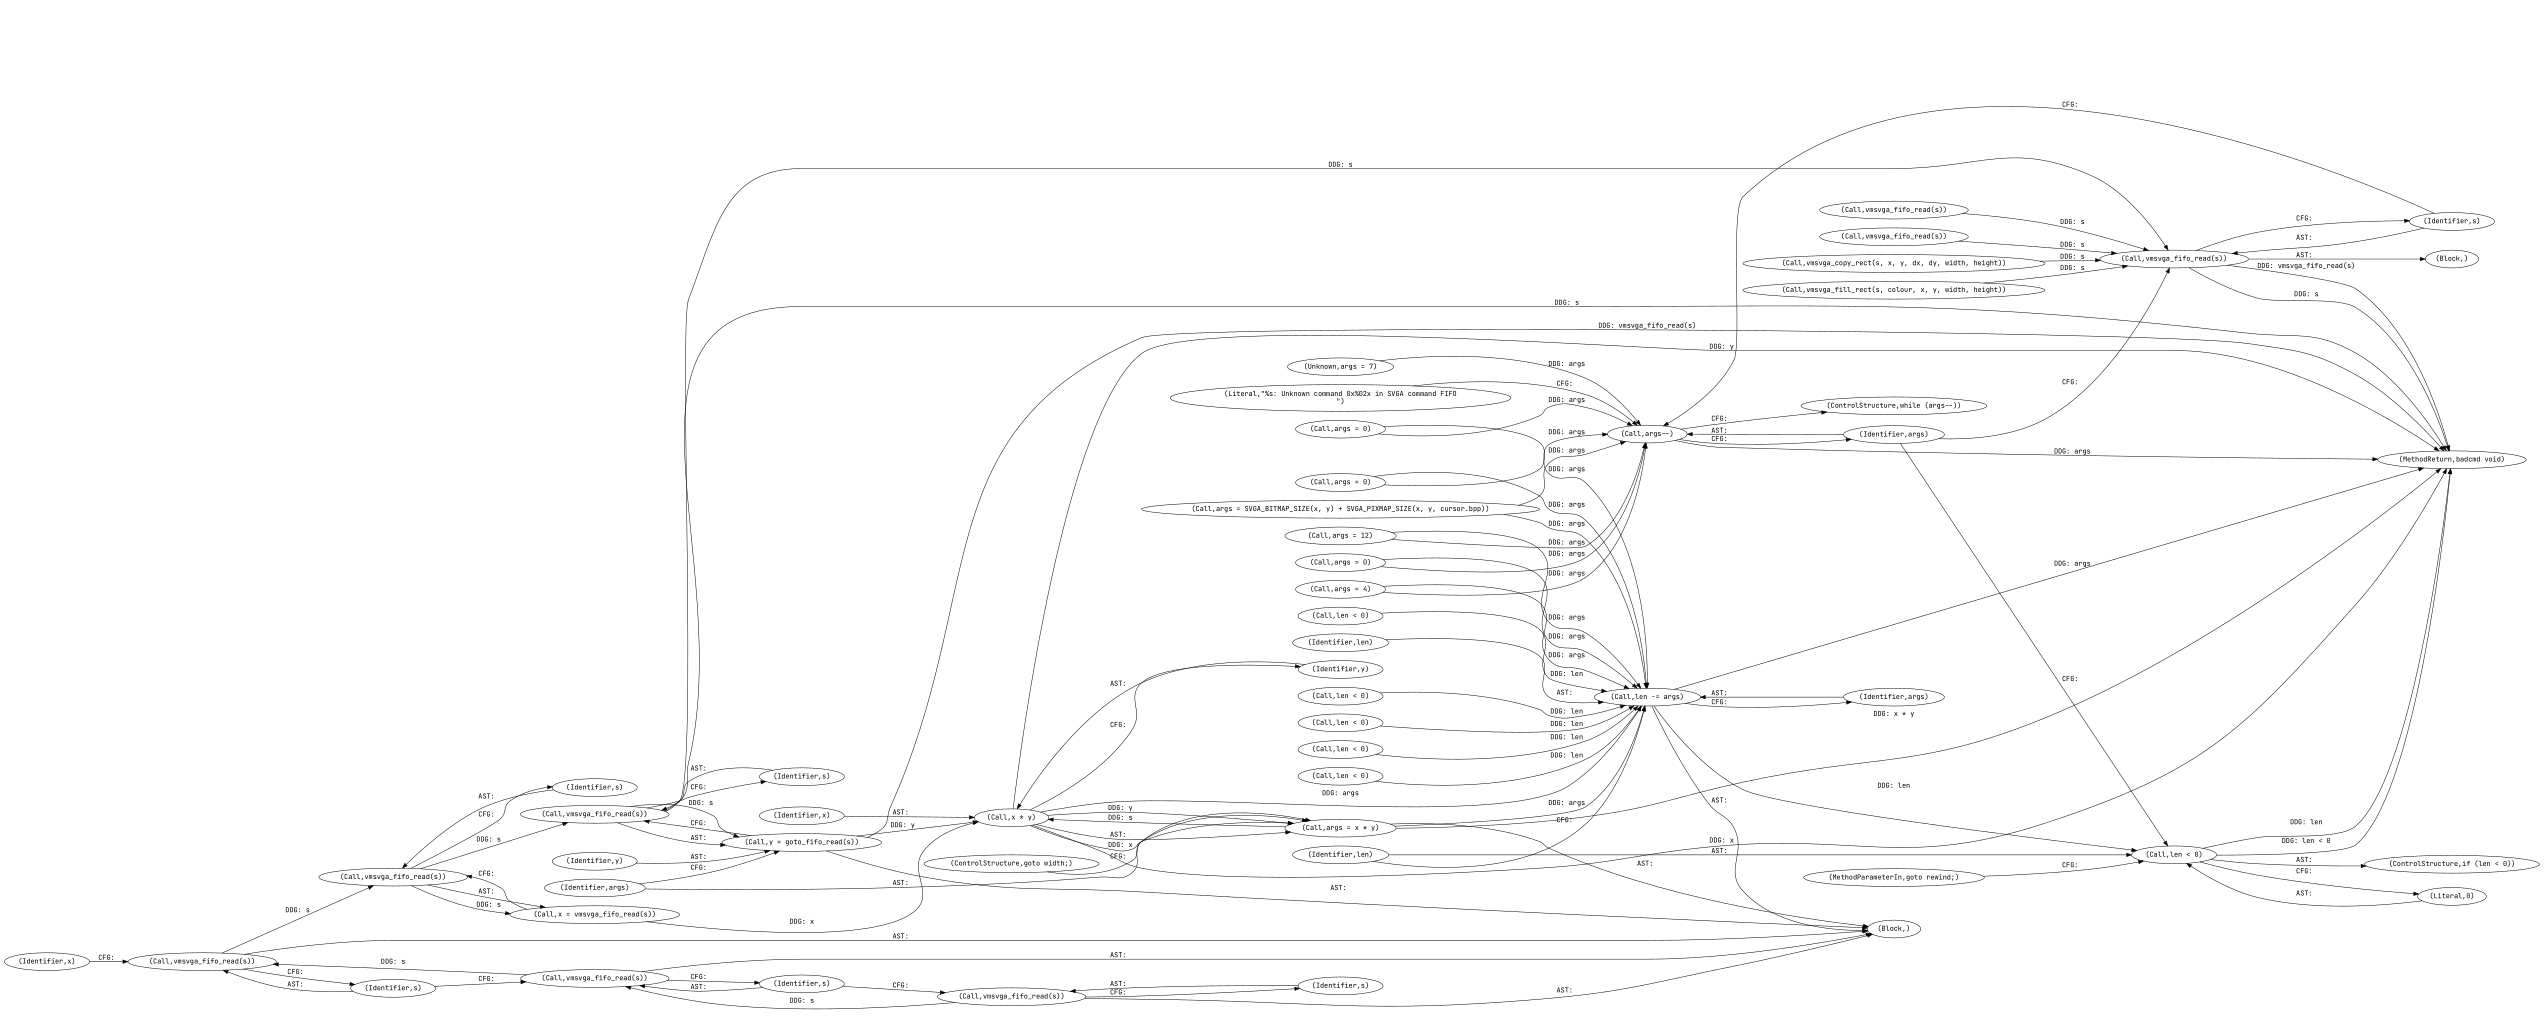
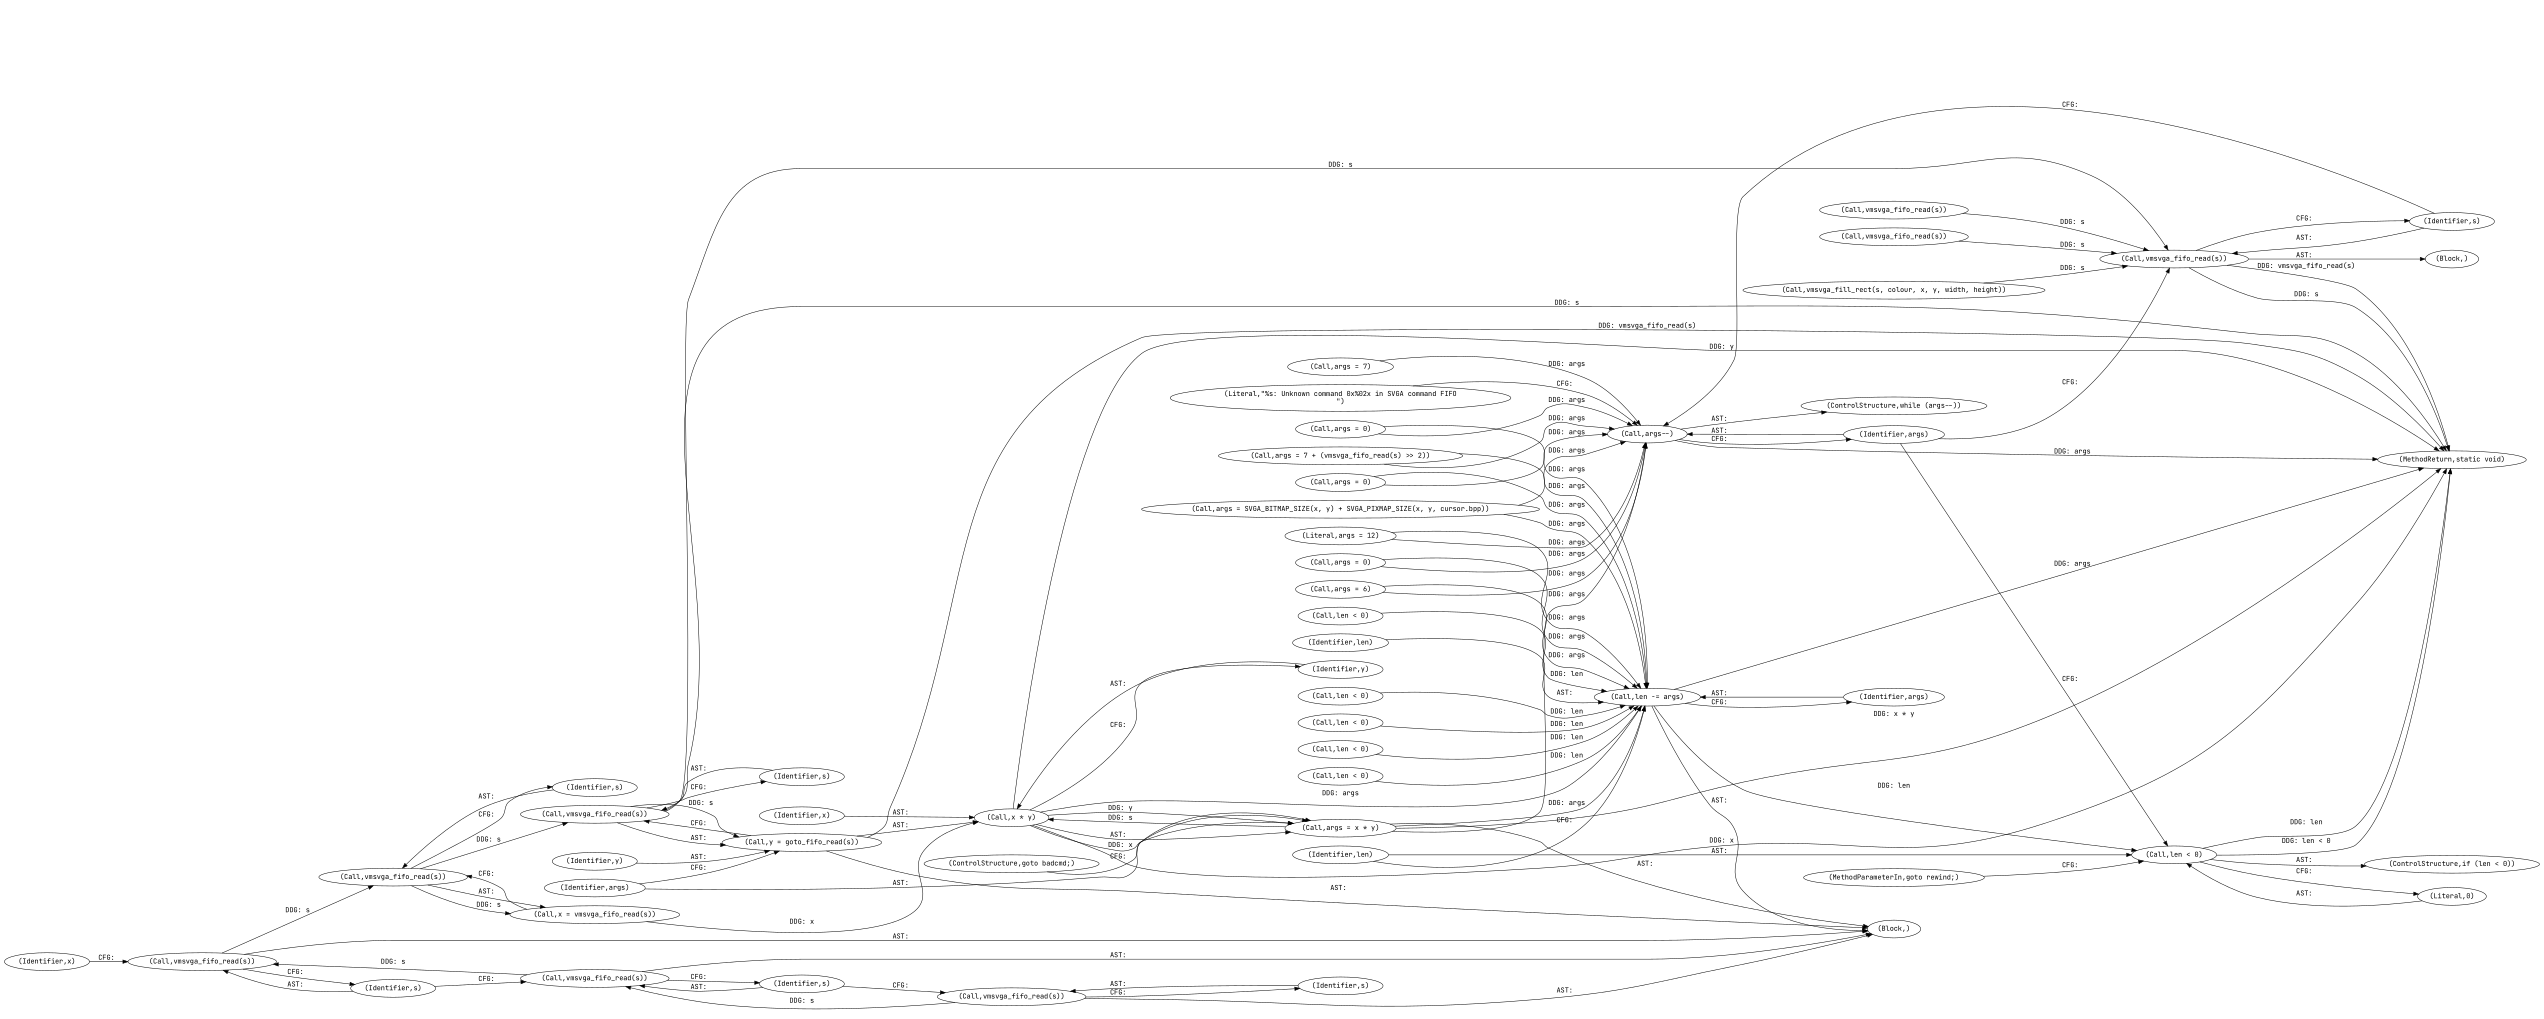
  digraph {
    fontname="JetBrains Mono"
    rankdir=LR
    node [fontname="JetBrains Mono"]
    edge [fontname="JetBrains Mono"]
    n1 [label="(Call,vmsvga_fifo_read(s))"]
    n2 [label="(Call,y = goto_fifo_read(s))"]
    n3 [label="(Call,vmsvga_fifo_read(s))"]
    n4 [label="(Identifier,s)"]
-   n5 [label="(MethodReturn,badcmd void)"]
+   n5 [label="(MethodReturn,static void)"]
    n6 [label="(Block,)"]
    n7 [label="(Call,x * y)"]
    n8 [label="(Identifier,s)"]
    n9 [label="(Block,)"]
    n10 [label="(Call,vmsvga_fifo_read(s))"]
    n11 [label="(Identifier,s)"]
    n12 [label="(Call,x = vmsvga_fifo_read(s))"]
    n13 [label="(Call,vmsvga_fifo_read(s))"]
    n14 [label="(Identifier,s)"]
    n15 [label="(Call,vmsvga_fifo_read(s))"]
    n16 [label="(Identifier,s)"]
    n17 [label="(Call,vmsvga_fifo_read(s))"]
    n18 [label="(Identifier,s)"]
    n19 [label="(Call,args = x * y)"]
    n20 [label="(Identifier,y)"]
    n21 [label="(Call,len -= args)"]
    n22 [label="(Call,args--)"]
    n23 [label="(Call,len < 0)"]
    n24 [label="(Identifier,args)"]
    n25 [label="(Identifier,args)"]
    n26 [label="(ControlStructure,while (args--))"]
    n27 [label="(ControlStructure,if (len < 0))"]
    n28 [label="(Literal,0)"]
    n29 [label="(Call,args = 0)"]
    n30 [label="(MethodParameterIn,goto rewind;)"]
-   n31 [label="(Call,args = 4)"]
+   n31 [label="(Call,args = 6)"]
    n32 [label="(Call,len < 0)"]
    n33 [label="(Call,args = 0)"]
    n34 [label="(Identifier,len)"]
    n35 [label="(Call,vmsvga_fifo_read(s))"]
    n36 [label="(Identifier,y)"]
-   n37 [label="(Unknown,args = 7)"]
+   n37 [label="(Call,args = 7)"]
    n38 [label="(Call,vmsvga_fifo_read(s))"]
-   n39 [label="(Call,vmsvga_copy_rect(s, x, y, dx, dy, width, height))"]
    n40 [label="(Identifier,args)"]
    n41 [label="(Identifier,len)"]
    n42 [label="(Call,args = 0)"]
    n43 [label="(Call,len < 0)"]
    n44 [label="(Call,vmsvga_fill_rect(s, colour, x, y, width, height))"]
+   n45 [label="(Call,args = 7 + (vmsvga_fifo_read(s) >> 2))"]
    n46 [label="(Call,len < 0)"]
    n47 [label="(Call,len < 0)"]
    n48 [label="(Literal,\"%s: Unknown command 0x%02x in SVGA command FIFO\n\")"]
    n49 [label="(Call,len < 0)"]
    n50 [label="(Call,args = SVGA_BITMAP_SIZE(x, y) + SVGA_PIXMAP_SIZE(x, y, cursor.bpp))"]
-   n51 [label="(Call,args = 12)"]
+   n51 [label="(Literal,args = 12)"]
    n52 [label="(Identifier,x)"]
-   n53 [label="(ControlStructure,goto width;)"]
+   n53 [label="(ControlStructure,goto badcmd;)"]
    n54 [label="(Identifier,x)"]
    n1 -> n2 [label="AST: "]
    n1 -> n2 [label="DDG: s"]
    n1 -> n3 [label="DDG: s"]
    n1 -> n4 [label="CFG: "]
    n1 -> n5 [label="DDG: s"]
    n2 -> n1 [label="CFG: "]
    n2 -> n5 [label="DDG: vmsvga_fifo_read(s)"]
    n2 -> n6 [label="AST: "]
-   n2 -> n7 [label="DDG: y"]
+   n2 -> n7 [label="AST: "]
    n3 -> n5 [label="DDG: vmsvga_fifo_read(s)"]
    n3 -> n5 [label="DDG: s"]
    n3 -> n8 [label="CFG: "]
    n3 -> n9 [label="AST: "]
    n4 -> n1 [label="AST: "]
    n7 -> n5 [label="DDG: y"]
    n7 -> n5 [label="DDG: x"]
    n7 -> n19 [label="AST: "]
    n7 -> n19 [label="DDG: x"]
    n7 -> n19 [label="DDG: y"]
    n7 -> n20 [label="CFG: "]
    n7 -> n21 [label="DDG: args"]
    n8 -> n3 [label="AST: "]
    n8 -> n22 [label="CFG: "]
    n10 -> n1 [label="DDG: s"]
    n10 -> n11 [label="CFG: "]
    n10 -> n12 [label="AST: "]
    n10 -> n12 [label="DDG: s"]
    n11 -> n10 [label="AST: "]
    n12 -> n7 [label="DDG: x"]
    n12 -> n10 [label="CFG: "]
    n13 -> n6 [label="AST: "]
    n13 -> n10 [label="DDG: s"]
    n13 -> n14 [label="CFG: "]
    n14 -> n13 [label="AST: "]
    n14 -> n15 [label="CFG: "]
    n15 -> n6 [label="AST: "]
    n15 -> n13 [label="DDG: s"]
    n15 -> n16 [label="CFG: "]
    n16 -> n15 [label="AST: "]
    n16 -> n17 [label="CFG: "]
    n17 -> n6 [label="AST: "]
    n17 -> n15 [label="DDG: s"]
    n17 -> n18 [label="CFG: "]
    n18 -> n17 [label="AST: "]
    n19 -> n5 [label="DDG: x * y"]
    n19 -> n6 [label="AST: "]
    n19 -> n7 [label="DDG: s"]
    n19 -> n21 [label="DDG: args"]
+   n19 -> n22 [label="DDG: args"]
    n20 -> n7 [label="AST: "]
    n21 -> n5 [label="DDG: args"]
    n21 -> n6 [label="AST: "]
    n21 -> n23 [label="DDG: len"]
    n21 -> n24 [label="CFG: "]
    n22 -> n5 [label="DDG: args"]
    n22 -> n25 [label="CFG: "]
-   n22 -> n26 [label="CFG: "]
+   n22 -> n26 [label="AST: "]
    n23 -> n5 [label="DDG: len < 0"]
    n23 -> n5 [label="DDG: len"]
    n23 -> n27 [label="AST: "]
    n23 -> n28 [label="CFG: "]
    n24 -> n21 [label="AST: "]
    n25 -> n3 [label="CFG: "]
    n25 -> n22 [label="AST: "]
    n25 -> n23 [label="CFG: "]
    n28 -> n23 [label="AST: "]
    n29 -> n21 [label="DDG: args"]
    n29 -> n22 [label="DDG: args"]
    n30 -> n23 [label="CFG: "]
    n31 -> n21 [label="DDG: args"]
    n31 -> n22 [label="DDG: args"]
    n32 -> n21 [label="DDG: len"]
    n33 -> n21 [label="DDG: args"]
    n33 -> n22 [label="DDG: args"]
    n34 -> n21 [label="CFG: "]
    n34 -> n23 [label="AST: "]
    n35 -> n3 [label="DDG: s"]
    n36 -> n2 [label="AST: "]
    n37 -> n22 [label="DDG: args"]
    n38 -> n3 [label="DDG: s"]
-   n39 -> n3 [label="DDG: s"]
    n40 -> n2 [label="CFG: "]
    n40 -> n19 [label="AST: "]
    n41 -> n21 [label="AST: "]
    n42 -> n21 [label="DDG: args"]
    n42 -> n22 [label="DDG: args"]
    n43 -> n21 [label="DDG: len"]
    n44 -> n3 [label="DDG: s"]
+   n45 -> n21 [label="DDG: args"]
+   n45 -> n22 [label="DDG: args"]
    n46 -> n21 [label="DDG: len"]
    n47 -> n21 [label="DDG: len"]
    n48 -> n22 [label="CFG: "]
    n49 -> n21 [label="DDG: len"]
    n50 -> n21 [label="DDG: args"]
    n50 -> n22 [label="DDG: args"]
    n51 -> n21 [label="DDG: args"]
    n51 -> n22 [label="DDG: args"]
    n52 -> n13 [label="CFG: "]
    n53 -> n19 [label="CFG: "]
    n54 -> n7 [label="AST: "]
  }
